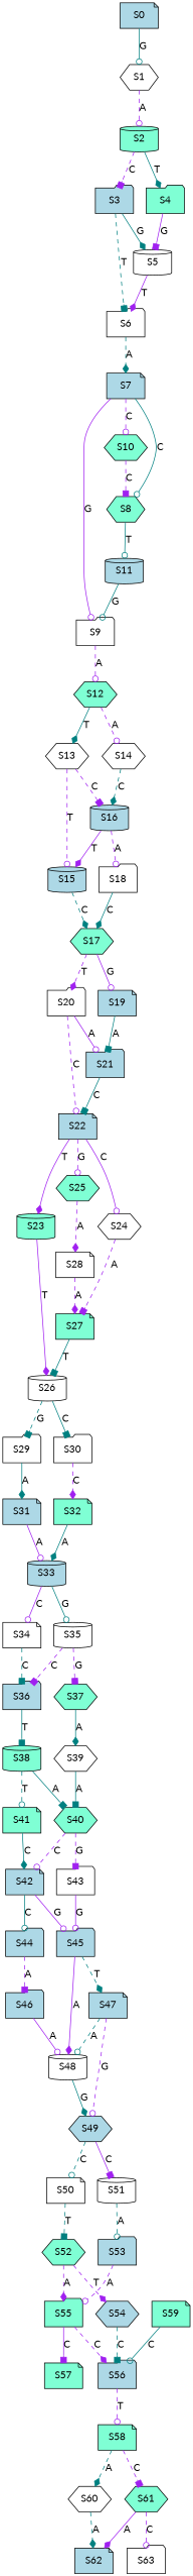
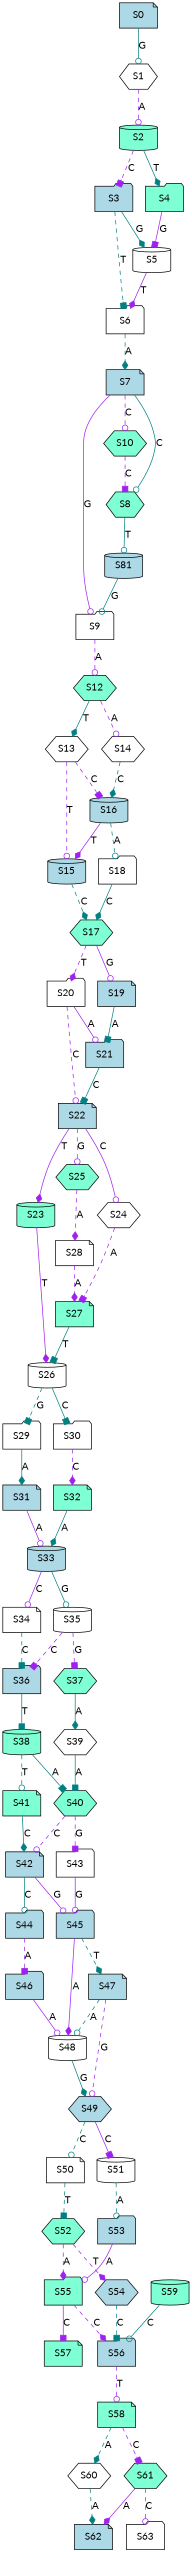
  strict digraph {
    fontname=Lato
    node [fillcolor=lightblue fontname=Lato shape=folder style=filled]
    edge [arrowhead=odot color=purple fontname=Lato style=dashed]
    S0 [shape=note]
    S1 [fillcolor=white shape=hexagon]
    S2 [fillcolor=aquamarine shape=cylinder]
    S3
    S4 [fillcolor=aquamarine]
    S5 [fillcolor=white shape=cylinder]
    S6 [fillcolor=white]
    S7 [shape=note]
    S8 [fillcolor=aquamarine shape=hexagon]
    S9 [fillcolor=white]
    S10 [fillcolor=aquamarine shape=hexagon]
-   S11 [shape=cylinder]
+   S11 [shape=cylinder label=S81]
    S12 [fillcolor=aquamarine shape=hexagon]
    S13 [fillcolor=white shape=hexagon]
    S14 [fillcolor=white shape=hexagon]
    S15 [shape=cylinder]
    S16 [shape=cylinder]
    S17 [fillcolor=aquamarine shape=hexagon]
    S18 [fillcolor=white]
    S19 [shape=note]
    S20 [fillcolor=white]
    S21
    S22 [shape=note]
    S23 [fillcolor=aquamarine shape=cylinder]
    S24 [fillcolor=white shape=hexagon]
    S25 [fillcolor=aquamarine shape=hexagon]
    S26 [fillcolor=white shape=cylinder]
    S27 [fillcolor=aquamarine shape=note]
    S28 [fillcolor=white shape=note]
    S29 [fillcolor=white]
    S30 [fillcolor=white]
    S31 [shape=note]
    S32 [fillcolor=aquamarine shape=note]
    S33 [shape=cylinder]
    S34 [fillcolor=white shape=note]
    S35 [fillcolor=white shape=cylinder]
    S36
    S37 [fillcolor=aquamarine shape=hexagon]
    S38 [fillcolor=aquamarine shape=cylinder]
    S39 [fillcolor=white shape=hexagon]
    S40 [fillcolor=aquamarine shape=hexagon]
    S41 [fillcolor=aquamarine shape=note]
    S42 [shape=note]
    S43 [fillcolor=white]
    S44
    S45
    S46
    S47 [shape=note]
    S48 [fillcolor=white shape=cylinder]
    S49 [shape=hexagon]
    S50 [fillcolor=white shape=note]
    S51 [fillcolor=white shape=cylinder]
    S52 [fillcolor=aquamarine shape=hexagon]
    S53
    S54 [shape=hexagon]
    S55 [fillcolor=aquamarine]
    S56
    S57 [fillcolor=aquamarine shape=note]
    S58 [fillcolor=aquamarine shape=note]
    S60 [fillcolor=white shape=hexagon]
    S61 [fillcolor=aquamarine shape=hexagon]
-   S59 [fillcolor=aquamarine shape=note]
+   S59 [fillcolor=aquamarine shape=cylinder]
    S62 [shape=note]
    S63 [fillcolor=white]
    S0 -> S1 [color=teal label=G style=solid]
    S1 -> S2 [label=A]
    S2 -> S3 [arrowhead=box label=C]
    S2 -> S4 [arrowhead=diamond color=teal label=T style=solid]
    S3 -> S5 [arrowhead=diamond color=teal label=G style=solid]
    S3 -> S6 [arrowhead=box color=teal label=T]
    S4 -> S5 [arrowhead=box label=G style=solid]
    S5 -> S6 [arrowhead=diamond label=T style=solid]
    S6 -> S7 [arrowhead=diamond color=teal label=A]
    S7 -> S8 [color=teal label=C style=solid]
    S7 -> S9 [label=G style=solid]
    S7 -> S10 [label=C]
    S8 -> S11 [color=teal label=T style=solid]
    S9 -> S12 [label=A]
    S10 -> S8 [arrowhead=box label=C]
    S11 -> S9 [color=teal label=G style=solid]
    S12 -> S13 [arrowhead=diamond color=teal label=T style=solid]
    S12 -> S14 [label=A]
    S13 -> S15 [label=T]
    S13 -> S16 [arrowhead=box label=C]
    S14 -> S16 [arrowhead=diamond color=teal label=C]
    S15 -> S17 [arrowhead=diamond color=teal label=C]
    S16 -> S15 [arrowhead=diamond label=T style=solid]
-   S16 -> S18 [label=A]
+   S16 -> S18 [color=teal label=A]
    S17 -> S19 [label=G style=solid]
    S17 -> S20 [arrowhead=diamond label=T]
    S18 -> S17 [arrowhead=diamond color=teal label=C style=solid]
    S19 -> S21 [arrowhead=box color=teal label=A style=solid]
    S20 -> S21 [label=A style=solid]
    S20 -> S22 [label=C]
    S21 -> S22 [arrowhead=box color=teal label=C style=solid]
    S22 -> S23 [arrowhead=diamond label=T style=solid]
    S22 -> S24 [label=C style=solid]
    S22 -> S25 [label=G]
    S23 -> S26 [arrowhead=diamond label=T style=solid]
    S24 -> S27 [arrowhead=box label=A]
    S25 -> S28 [arrowhead=diamond label=A]
    S26 -> S29 [arrowhead=box color=teal label=G]
    S26 -> S30 [arrowhead=box color=teal label=C style=solid]
    S27 -> S26 [arrowhead=box color=teal label=T style=solid]
    S28 -> S27 [arrowhead=diamond label=A]
    S29 -> S31 [arrowhead=diamond color=teal label=A style=solid]
    S30 -> S32 [arrowhead=diamond label=C]
    S31 -> S33 [label=A style=solid]
    S32 -> S33 [arrowhead=diamond color=teal label=A style=solid]
    S33 -> S34 [label=C style=solid]
    S33 -> S35 [color=teal label=G style=solid]
    S34 -> S36 [arrowhead=box color=teal label=C]
    S35 -> S36 [arrowhead=box label=C]
    S35 -> S37 [arrowhead=box label=G]
    S36 -> S38 [arrowhead=box color=teal label=T style=solid]
    S37 -> S39 [arrowhead=diamond color=teal label=A style=solid]
    S38 -> S40 [arrowhead=box color=teal label=A style=solid]
    S38 -> S41 [color=teal label=T]
    S39 -> S40 [arrowhead=box color=teal label=A style=solid]
    S40 -> S42 [label=C]
    S40 -> S43 [arrowhead=box label=G]
    S41 -> S42 [arrowhead=diamond color=teal label=C style=solid]
    S42 -> S44 [color=teal label=C style=solid]
    S42 -> S45 [label=G style=solid]
    S43 -> S45 [label=G style=solid]
    S44 -> S46 [arrowhead=box label=A]
    S45 -> S47 [arrowhead=diamond color=teal label=T]
    S45 -> S48 [arrowhead=diamond label=A style=solid]
    S46 -> S48 [label=A style=solid]
    S47 -> S48 [color=teal label=A]
    S47 -> S49 [label=G]
    S48 -> S49 [arrowhead=diamond color=teal label=G style=solid]
    S49 -> S50 [color=teal label=C]
    S49 -> S51 [arrowhead=box label=C style=solid]
    S50 -> S52 [arrowhead=box color=teal label=T]
    S51 -> S53 [color=teal label=A]
    S52 -> S54 [arrowhead=diamond label=T]
    S52 -> S55 [arrowhead=diamond label=A]
-   S53 -> S55 [label=A]
+   S53 -> S55 [label=A style=solid]
    S54 -> S56 [arrowhead=box color=teal label=C]
    S55 -> S56 [arrowhead=diamond label=C]
    S55 -> S57 [arrowhead=box label=C style=solid]
    S56 -> S58 [label=T]
    S58 -> S60 [arrowhead=diamond color=teal label=A]
    S58 -> S61 [arrowhead=box label=C]
    S60 -> S62 [arrowhead=diamond color=teal label=A]
    S61 -> S62 [arrowhead=diamond label=A style=solid]
    S61 -> S63 [label=C]
    S59 -> S56 [color=teal label=C style=solid]
  }
